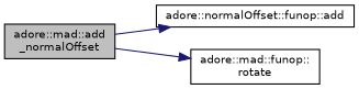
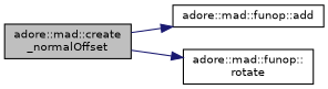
  digraph {
    rankdir=LR
    node [color=black fillcolor=white fontname=Helvetica fontsize=10 shape=record style=filled]
    edge [color=midnightblue fontname=Helvetica fontsize=10 labelfontname=Helvetica labelfontsize=10 style=solid]
-   n1 [fillcolor=grey75 fontcolor=black height=0.2 label="adore::mad::add\l_normalOffset" width=0.4]
-   n2 [height=0.2 label="adore::normalOffset::funop::add" width=0.4]
+   n1 [fillcolor=grey75 fontcolor=black height=0.2 label="adore::mad::create\l_normalOffset" width=0.4]
+   n2 [height=0.2 label="adore::mad::funop::add" width=0.4]
    n3 [height=0.2 label="adore::mad::funop::\lrotate" width=0.4]
    n1 -> n2
    n1 -> n3
  }
